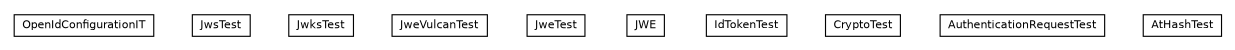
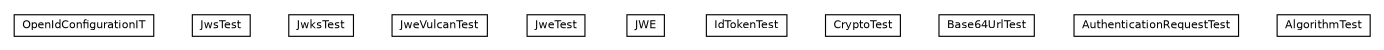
  digraph {
    nodesep=0.25
    ranksep=0.5
    fontname="DejaVu Sans"
    node [fontcolor=black fontname="DejaVu Sans" fontsize=10.0 shape=plaintext]
    n1 [label=<<table title="net.trajano.openidconnect.crypto.test.OpenIdConfigurationIT" border="0" cellborder="1" cellspacing="0" cellpadding="2" port="p" href="./OpenIdConfigurationIT.html"> 		<tr><td><table border="0" cellspacing="0" cellpadding="1"> <tr><td align="center" balign="center"> OpenIdConfigurationIT </td></tr> 		</table></td></tr> 		</table>>]
    n2 [label=<<table title="net.trajano.openidconnect.crypto.test.JwsTest" border="0" cellborder="1" cellspacing="0" cellpadding="2" port="p" href="./JwsTest.html"> 		<tr><td><table border="0" cellspacing="0" cellpadding="1"> <tr><td align="center" balign="center"> JwsTest </td></tr> 		</table></td></tr> 		</table>>]
    n3 [label=<<table title="net.trajano.openidconnect.crypto.test.JwksTest" border="0" cellborder="1" cellspacing="0" cellpadding="2" port="p" href="./JwksTest.html"> 		<tr><td><table border="0" cellspacing="0" cellpadding="1"> <tr><td align="center" balign="center"> JwksTest </td></tr> 		</table></td></tr> 		</table>>]
    n4 [label=<<table title="net.trajano.openidconnect.crypto.test.JweVulcanTest" border="0" cellborder="1" cellspacing="0" cellpadding="2" port="p" href="./JweVulcanTest.html"> 		<tr><td><table border="0" cellspacing="0" cellpadding="1"> <tr><td align="center" balign="center"> JweVulcanTest </td></tr> 		</table></td></tr> 		</table>>]
    n5 [label=<<table title="net.trajano.openidconnect.crypto.test.JweTest" border="0" cellborder="1" cellspacing="0" cellpadding="2" port="p" href="./JweTest.html"> 		<tr><td><table border="0" cellspacing="0" cellpadding="1"> <tr><td align="center" balign="center"> JweTest </td></tr> 		</table></td></tr> 		</table>>]
    n6 [label=<<table title="net.trajano.openidconnect.crypto.test.JWE" border="0" cellborder="1" cellspacing="0" cellpadding="2" port="p" href="./JWE.html"> 		<tr><td><table border="0" cellspacing="0" cellpadding="1"> <tr><td align="center" balign="center"> JWE </td></tr> 		</table></td></tr> 		</table>>]
    n7 [label=<<table title="net.trajano.openidconnect.crypto.test.IdTokenTest" border="0" cellborder="1" cellspacing="0" cellpadding="2" port="p" href="./IdTokenTest.html"> 		<tr><td><table border="0" cellspacing="0" cellpadding="1"> <tr><td align="center" balign="center"> IdTokenTest </td></tr> 		</table></td></tr> 		</table>>]
    n8 [label=<<table title="net.trajano.openidconnect.crypto.test.CryptoTest" border="0" cellborder="1" cellspacing="0" cellpadding="2" port="p" href="./CryptoTest.html"> 		<tr><td><table border="0" cellspacing="0" cellpadding="1"> <tr><td align="center" balign="center"> CryptoTest </td></tr> 		</table></td></tr> 		</table>>]
+   n9 [label=<<table title="net.trajano.openidconnect.crypto.test.Base64UrlTest" border="0" cellborder="1" cellspacing="0" cellpadding="2" port="p" href="./Base64UrlTest.html"> 		<tr><td><table border="0" cellspacing="0" cellpadding="1"> <tr><td align="center" balign="center"> Base64UrlTest </td></tr> 		</table></td></tr> 		</table>>]
    n10 [label=<<table title="net.trajano.openidconnect.crypto.test.AuthenticationRequestTest" border="0" cellborder="1" cellspacing="0" cellpadding="2" port="p" href="./AuthenticationRequestTest.html"> 		<tr><td><table border="0" cellspacing="0" cellpadding="1"> <tr><td align="center" balign="center"> AuthenticationRequestTest </td></tr> 		</table></td></tr> 		</table>>]
-   n11 [label=<<table title="net.trajano.openidconnect.crypto.test.AtHashTest" border="0" cellborder="1" cellspacing="0" cellpadding="2" port="p" href="./AtHashTest.html"> 		<tr><td><table border="0" cellspacing="0" cellpadding="1"> <tr><td align="center" balign="center"> AtHashTest </td></tr> 		</table></td></tr> 		</table>>]
+   n12 [label=<<table title="net.trajano.openidconnect.crypto.test.AlgorithmTest" border="0" cellborder="1" cellspacing="0" cellpadding="2" port="p" href="./AlgorithmTest.html"> 		<tr><td><table border="0" cellspacing="0" cellpadding="1"> <tr><td align="center" balign="center"> AlgorithmTest </td></tr> 		</table></td></tr> 		</table>>]
  }
